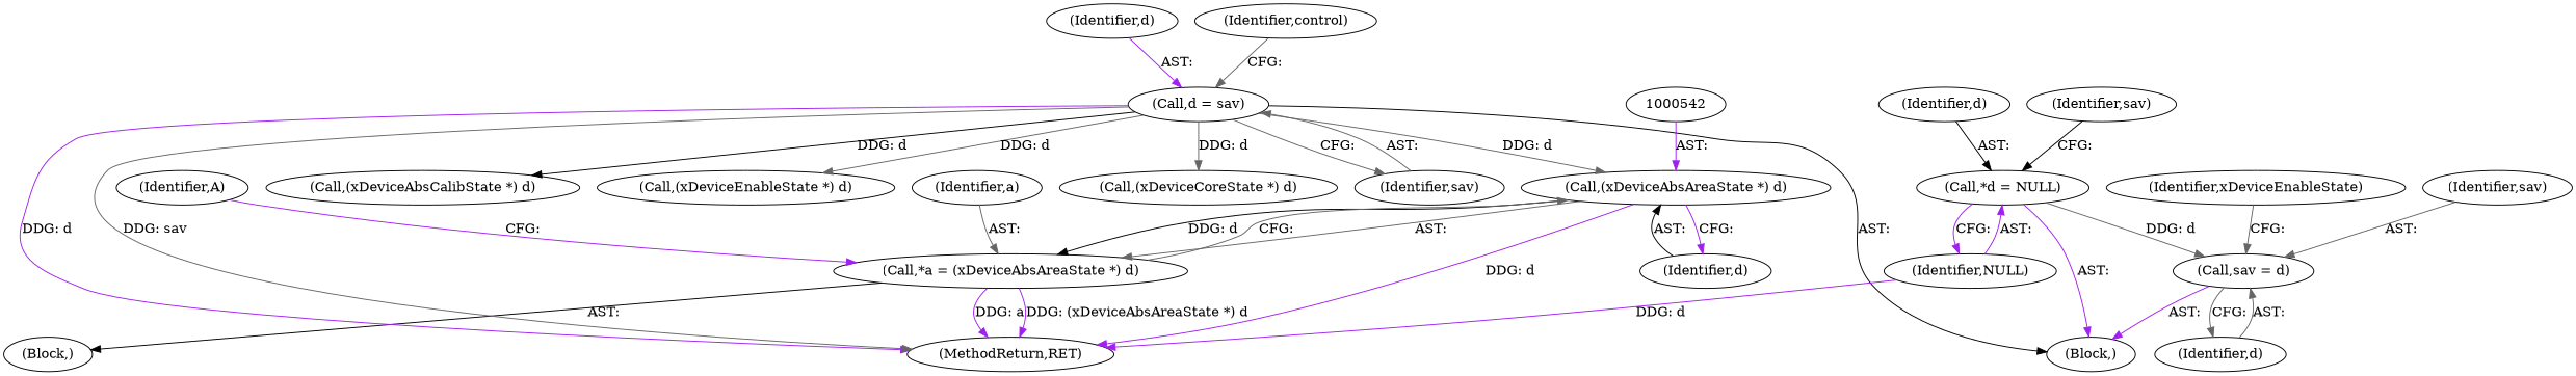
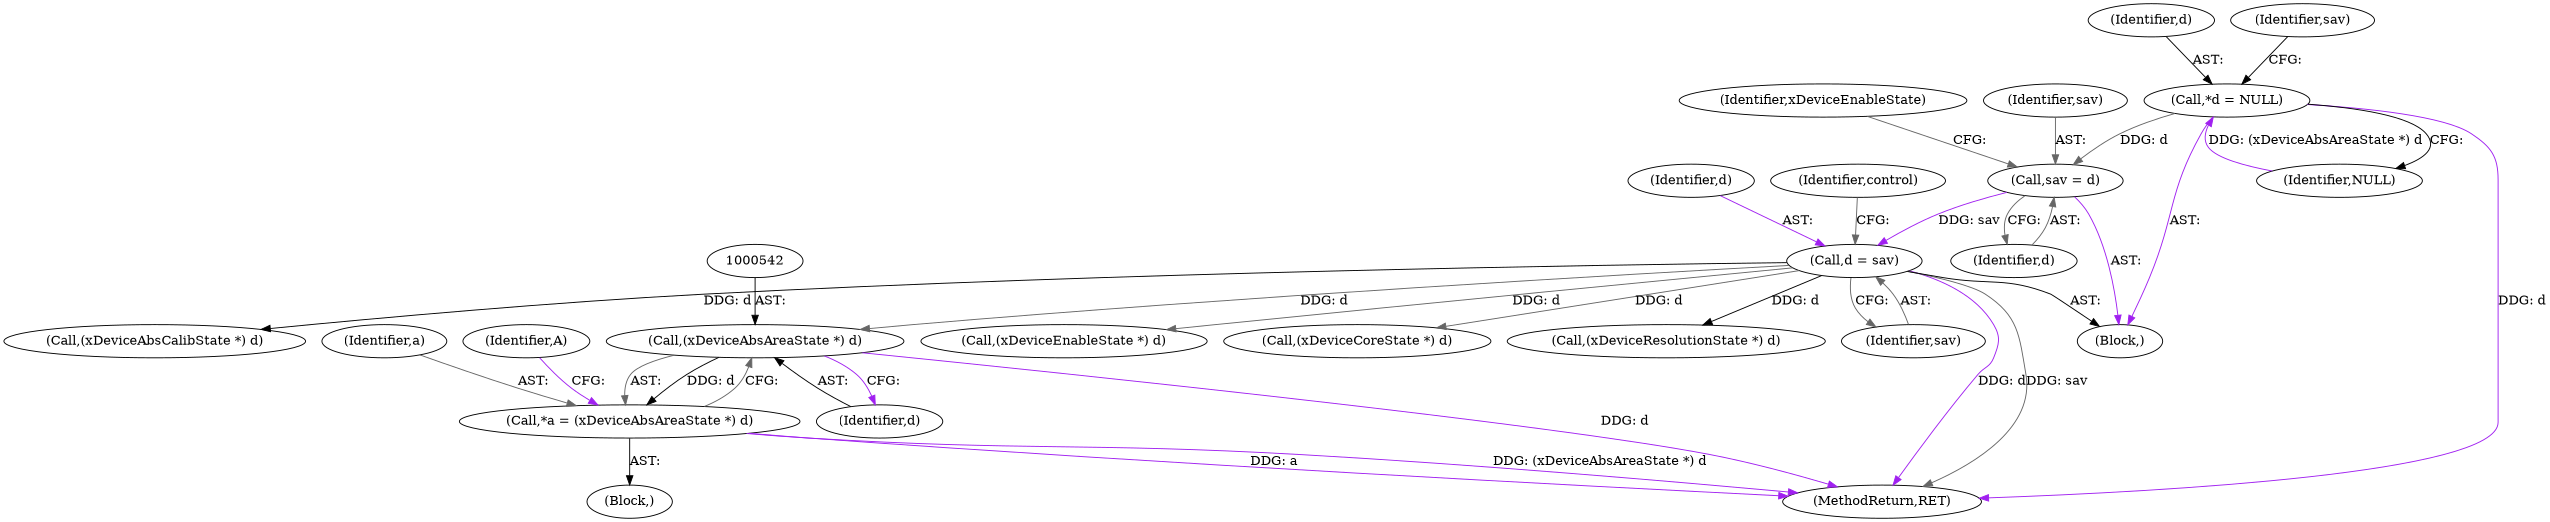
  digraph {
    edge [color=gray40]
    n1 [label="(Call,(xDeviceAbsAreaState *) d)"]
    n2 [label="(Call,*a = (xDeviceAbsAreaState *) d)"]
    n3 [label="(Identifier,d)"]
    n4 [label="(MethodReturn,RET)"]
    n5 [label="(Block,)"]
    n6 [label="(Call,d = sav)"]
    n7 [label="(Call,(xDeviceAbsCalibState *) d)"]
    n8 [label="(Call,(xDeviceEnableState *) d)"]
    n9 [label="(Call,(xDeviceCoreState *) d)"]
+   n10 [label="(Call,(xDeviceResolutionState *) d)"]
    n11 [label="(Identifier,sav)"]
    n12 [label="(Block,)"]
    n13 [label="(Call,sav = d)"]
    n14 [label="(Identifier,d)"]
    n15 [label="(Call,*d = NULL)"]
    n16 [label="(Identifier,NULL)"]
    n17 [label="(Identifier,d)"]
    n18 [label="(Identifier,control)"]
    n19 [label="(Identifier,d)"]
    n20 [label="(Identifier,A)"]
    n21 [label="(Identifier,sav)"]
    n22 [label="(Identifier,a)"]
    n23 [label="(Identifier,sav)"]
    n24 [label="(Identifier,xDeviceEnableState)"]
    1000542
    n1 -> n2 [label="AST: "]
    n1 -> n2 [color=black label="DDG: d"]
    n1 -> n3 [color=purple label="CFG: "]
    n1 -> n4 [color=purple label="DDG: d"]
    n2 -> n1 [label="CFG: "]
    n2 -> n4 [color=purple label="DDG: a"]
    n2 -> n4 [color=purple label="DDG: (xDeviceAbsAreaState *) d"]
    n2 -> n5 [color=black label="AST: "]
    n3 -> n1 [color=black label="AST: "]
    n6 -> n1 [label="DDG: d"]
    n6 -> n4 [color=purple label="DDG: d"]
    n6 -> n4 [label="DDG: sav"]
    n6 -> n7 [color=black label="DDG: d"]
    n6 -> n8 [label="DDG: d"]
    n6 -> n9 [label="DDG: d"]
+   n6 -> n10 [color=black label="DDG: d"]
    n6 -> n11 [label="CFG: "]
    n6 -> n12 [color=black label="AST: "]
    n11 -> n6 [label="AST: "]
+   n13 -> n6 [color=purple label="DDG: sav"]
    n13 -> n12 [color=purple label="AST: "]
    n13 -> n14 [label="CFG: "]
    n14 -> n13 [label="AST: "]
-   n16 -> n4 [color=purple label="DDG: d"]
+   n15 -> n4 [color=purple label="DDG: d"]
    n15 -> n12 [color=purple label="AST: "]
    n15 -> n13 [label="DDG: d"]
-   n15 -> n16 [color=purple label="CFG: "]
-   n16 -> n15 [color=purple label="AST: "]
+   n15 -> n16 [color=black label="CFG: "]
+   n16 -> n15 [color=purple label="DDG: (xDeviceAbsAreaState *) d"]
    n17 -> n6 [color=purple label="AST: "]
    n18 -> n6 [label="CFG: "]
    n19 -> n15 [color=black label="AST: "]
    n20 -> n2 [color=purple label="CFG: "]
    n21 -> n15 [color=black label="CFG: "]
    n22 -> n2 [label="AST: "]
    n23 -> n13 [label="AST: "]
    n24 -> n13 [label="CFG: "]
-   1000542 -> n1 [color=purple label="AST: "]
+   1000542 -> n1 [color=black label="AST: "]
  }
